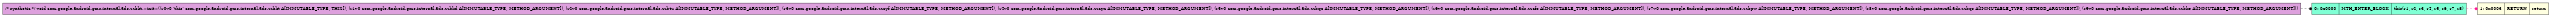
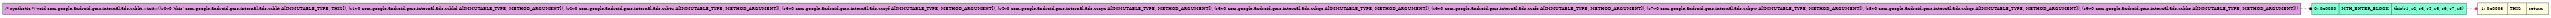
  digraph {
    rankdir=LR
    node [shape=record style=filled]
    edge [style=dashed arrowhead=dot]
    n1 [label="{0\:\ 0x0000|MTH_ENTER_BLOCK\l|this(r1, r2, r3, r4, r5, r6, r7, r8)\l}" fillcolor=aquamarine]
-   n2 [label="{1\:\ 0x0003|RETURN\l|return\l}" fillcolor=lightyellow]
+   n2 [label="{1\:\ 0x0003|THIS\l|return\l}" fillcolor=lightyellow]
    n3 [label="{\/* synthetic *\/ void com.google.android.gms.internal.ads.zzbkt.\<init\>((r0v0 'this' com.google.android.gms.internal.ads.zzbkt A[IMMUTABLE_TYPE, THIS]), (r1v0 com.google.android.gms.internal.ads.zzbkd A[IMMUTABLE_TYPE, METHOD_ARGUMENT]), (r2v0 com.google.android.gms.internal.ads.zzbtu A[IMMUTABLE_TYPE, METHOD_ARGUMENT]), (r3v0 com.google.android.gms.internal.ads.zzcyf A[IMMUTABLE_TYPE, METHOD_ARGUMENT]), (r4v0 com.google.android.gms.internal.ads.zzcyn A[IMMUTABLE_TYPE, METHOD_ARGUMENT]), (r5v0 com.google.android.gms.internal.ads.zzbqx A[IMMUTABLE_TYPE, METHOD_ARGUMENT]), (r6v0 com.google.android.gms.internal.ads.zzcfo A[IMMUTABLE_TYPE, METHOD_ARGUMENT]), (r7v0 com.google.android.gms.internal.ads.zzbpw A[IMMUTABLE_TYPE, METHOD_ARGUMENT]), (r8v0 com.google.android.gms.internal.ads.zzbqs A[IMMUTABLE_TYPE, METHOD_ARGUMENT]), (r9v0 com.google.android.gms.internal.ads.zzbke A[IMMUTABLE_TYPE, METHOD_ARGUMENT])) }" fillcolor=plum]
    n1 -> n2 [color=deeppink]
    n3 -> n1 [color=black]
  }
